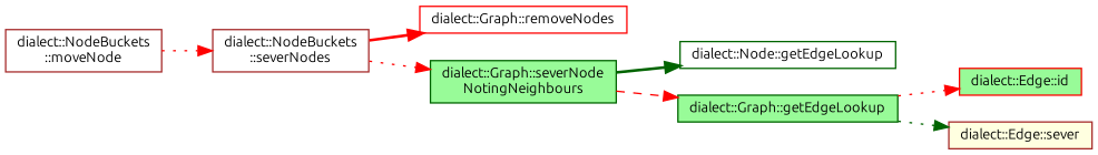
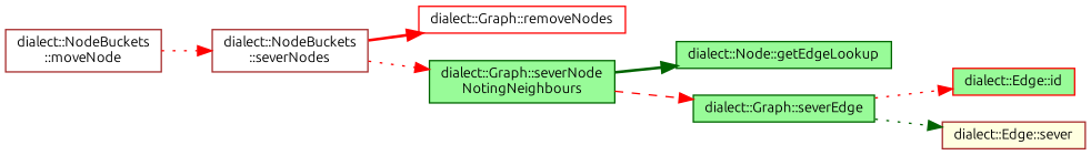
  digraph {
    fontname=Ubuntu
    rankdir=LR
    node [color=brown fillcolor=palegreen fontname=Ubuntu fontsize=10 shape=record style=filled]
    edge [color=red fontname=Ubuntu fontsize=10 labelfontname=Helvetica labelfontsize=10 style=dotted]
    n1 [fillcolor=white fontcolor=black height=0.2 label="dialect::NodeBuckets\l::severNodes" width=0.4]
    n2 [color=red fillcolor=white height=0.2 label="dialect::Graph::removeNodes" width=0.4]
    n3 [color=darkgreen height=0.2 label="dialect::Graph::severNode\lNotingNeighbours" width=0.4]
    n4 [fillcolor=white height=0.2 label="dialect::NodeBuckets\l::moveNode" width=0.4]
-   n5 [color=darkgreen fillcolor=white height=0.2 label="dialect::Node::getEdgeLookup" width=0.4]
-   n6 [color=darkgreen height=0.2 label="dialect::Graph::getEdgeLookup" width=0.4]
+   n5 [color=darkgreen height=0.2 label="dialect::Node::getEdgeLookup" width=0.4]
+   n6 [color=darkgreen height=0.2 label="dialect::Graph::severEdge" width=0.4]
    n7 [color=red height=0.2 label="dialect::Edge::id" width=0.4]
    n8 [fillcolor=lightyellow height=0.2 label="dialect::Edge::sever" width=0.4]
    n1 -> n2 [style=bold]
    n1 -> n3
    n3 -> n5 [color=darkgreen style=bold]
    n3 -> n6 [style=dashed]
    n4 -> n1
    n6 -> n7
    n6 -> n8 [color=darkgreen]
  }
